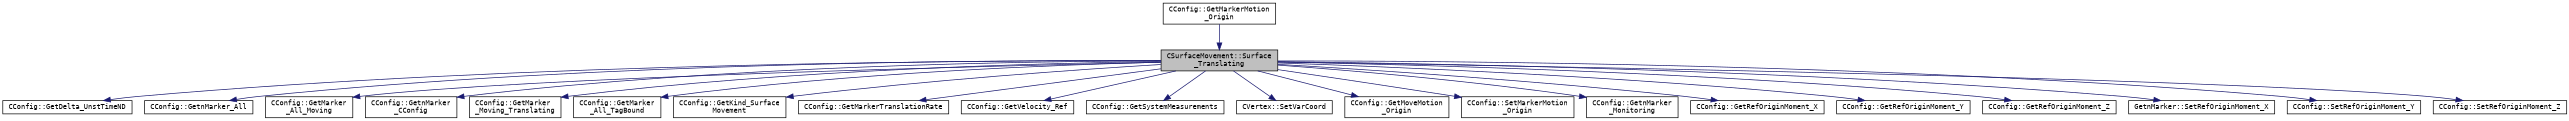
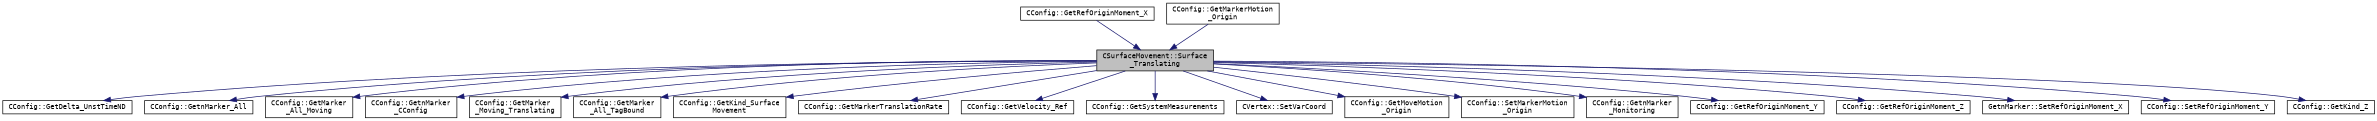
  digraph {
    fontname="DejaVu Sans Mono"
    rankdir=TB
    node [color=black fillcolor=white fontname="DejaVu Sans Mono" fontsize=10 shape=record style=filled]
    edge [color=midnightblue fontname="DejaVu Sans Mono" fontsize=10 labelfontname=Helvetica labelfontsize=10 style=solid]
    n1 [fillcolor=grey75 fontcolor=black height=0.2 label="CSurfaceMovement::Surface\l_Translating" width=0.4]
    n2 [height=0.2 label="CConfig::GetDelta_UnstTimeND" width=0.4]
    n3 [height=0.2 label="CConfig::GetnMarker_All" width=0.4]
    n4 [height=0.2 label="CConfig::GetMarker\l_All_Moving" width=0.4]
    n5 [height=0.2 label="CConfig::GetnMarker\l_CConfig" width=0.4]
    n6 [height=0.2 label="CConfig::GetMarker\l_Moving_Translating" width=0.4]
    n7 [height=0.2 label="CConfig::GetMarker\l_All_TagBound" width=0.4]
    n8 [height=0.2 label="CConfig::GetKind_Surface\lMovement" width=0.4]
    n9 [height=0.2 label="CConfig::GetMarkerTranslationRate" width=0.4]
    n10 [height=0.2 label="CConfig::GetVelocity_Ref" width=0.4]
    n11 [height=0.2 label="CConfig::GetSystemMeasurements" width=0.4]
    n12 [height=0.2 label="CVertex::SetVarCoord" width=0.4]
    n13 [height=0.2 label="CConfig::GetMoveMotion\l_Origin" width=0.4]
    n14 [height=0.2 label="CConfig::SetMarkerMotion\l_Origin" width=0.4]
    n15 [height=0.2 label="CConfig::GetnMarker\l_Monitoring" width=0.4]
    n16 [height=0.2 label="CConfig::GetRefOriginMoment_X" width=0.4]
    n17 [height=0.2 label="CConfig::GetRefOriginMoment_Y" width=0.4]
    n18 [height=0.2 label="CConfig::GetRefOriginMoment_Z" width=0.4]
    n19 [height=0.2 label="GetnMarker::SetRefOriginMoment_X" width=0.4]
    n20 [height=0.2 label="CConfig::SetRefOriginMoment_Y" width=0.4]
-   n21 [height=0.2 label="CConfig::SetRefOriginMoment_Z" width=0.4]
+   n21 [height=0.2 label="CConfig::GetKind_Z" width=0.4]
    n22 [height=0.2 label="CConfig::GetMarkerMotion\l_Origin" width=0.4]
    n1 -> n2
    n1 -> n3
    n1 -> n4
    n1 -> n5
    n1 -> n6
    n1 -> n7
    n1 -> n8
    n1 -> n9
    n1 -> n10
    n1 -> n11
    n1 -> n12
    n1 -> n13
    n1 -> n14
    n1 -> n15
-   n1 -> n16
+   n16 -> n1
    n1 -> n17
    n1 -> n18
    n1 -> n19
    n1 -> n20
    n1 -> n21
    n22 -> n1
  }
